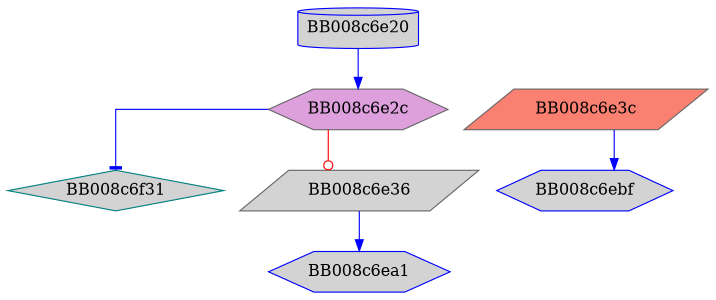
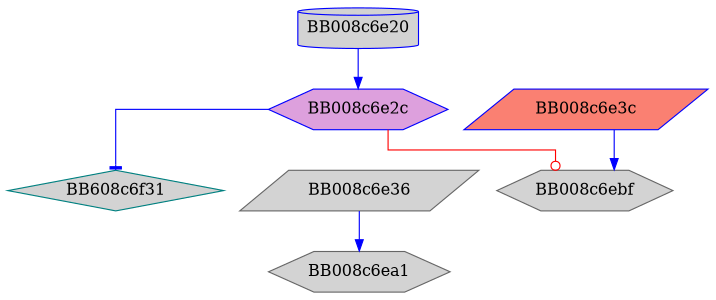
  digraph {
    splines=ortho
    node [color=blue fillcolor=lightgrey shape=hexagon style=filled]
    edge [arrowhead=normal color=blue]
    BB008c6e20 [shape=cylinder]
-   BB008c6e2c [color=gray40 fillcolor=plum]
-   BB008c6f31 [color=teal shape=diamond]
+   BB008c6e2c [fillcolor=plum]
+   BB008c6f31 [color=teal shape=diamond label=BB608c6f31]
    BB008c6e36 [color=gray40 shape=parallelogram]
-   BB008c6ea1
-   BB008c6e3c [color=gray40 fillcolor=salmon shape=parallelogram]
-   BB008c6ebf
+   BB008c6ea1 [color=gray40]
+   BB008c6e3c [fillcolor=salmon shape=parallelogram]
+   BB008c6ebf [color=gray40]
    BB008c6e20 -> BB008c6e2c
    BB008c6e2c -> BB008c6f31 [arrowhead=tee]
-   BB008c6e2c -> BB008c6e36 [arrowhead=odot color=red]
+   BB008c6e2c -> BB008c6ebf [arrowhead=odot color=red]
    BB008c6e36 -> BB008c6ea1
    BB008c6e3c -> BB008c6ebf
  }
